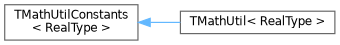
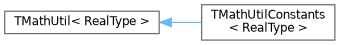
  digraph {
    rankdir=LR
    node [color=grey40 fillcolor=white fontname=Helvetica fontsize=10 shape=box style=filled]
    n1 [height=0.2 label="TMathUtilConstants\l\< RealType \>" width=0.4]
    n2 [height=0.2 label="TMathUtil\< RealType \>" width=0.4]
-   n1 -> n2 [color=steelblue1 dir=back fontname=Helvetica fontsize=10 labelfontname=Helvetica labelfontsize=10 style=solid]
+   n2 -> n1 [color=steelblue1 dir=back fontname=Helvetica fontsize=10 labelfontname=Helvetica labelfontsize=10 style=solid]
  }
